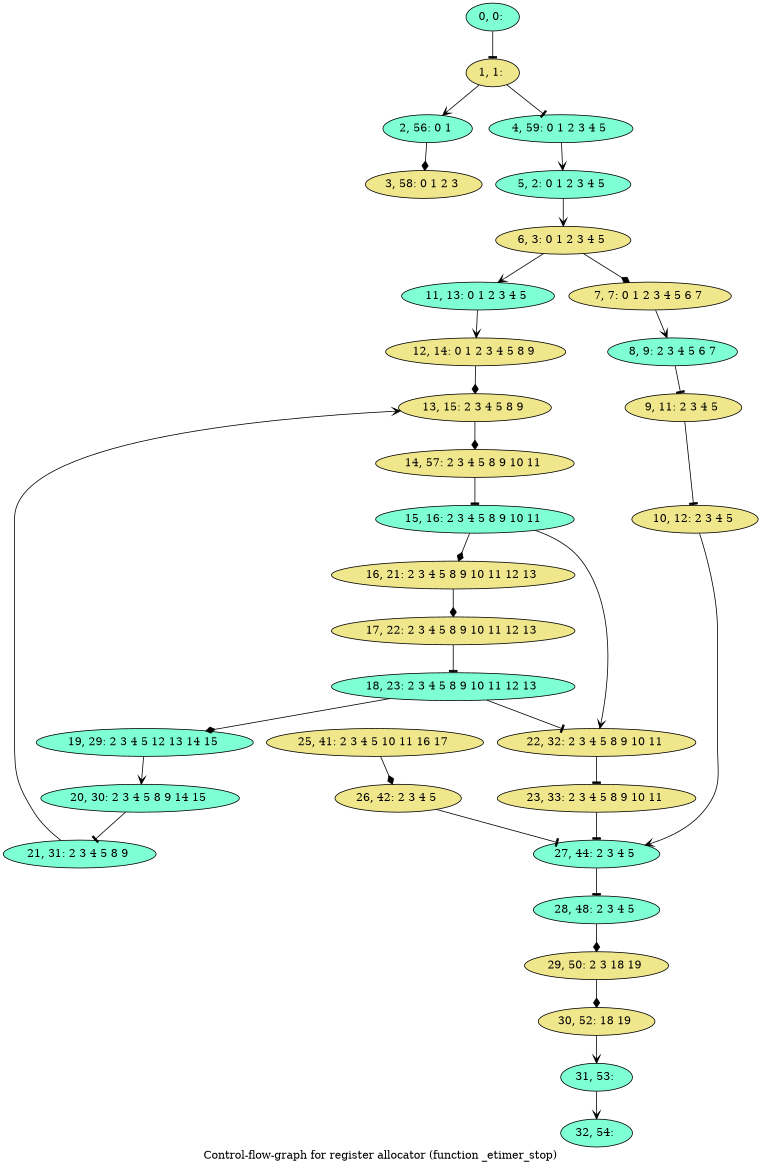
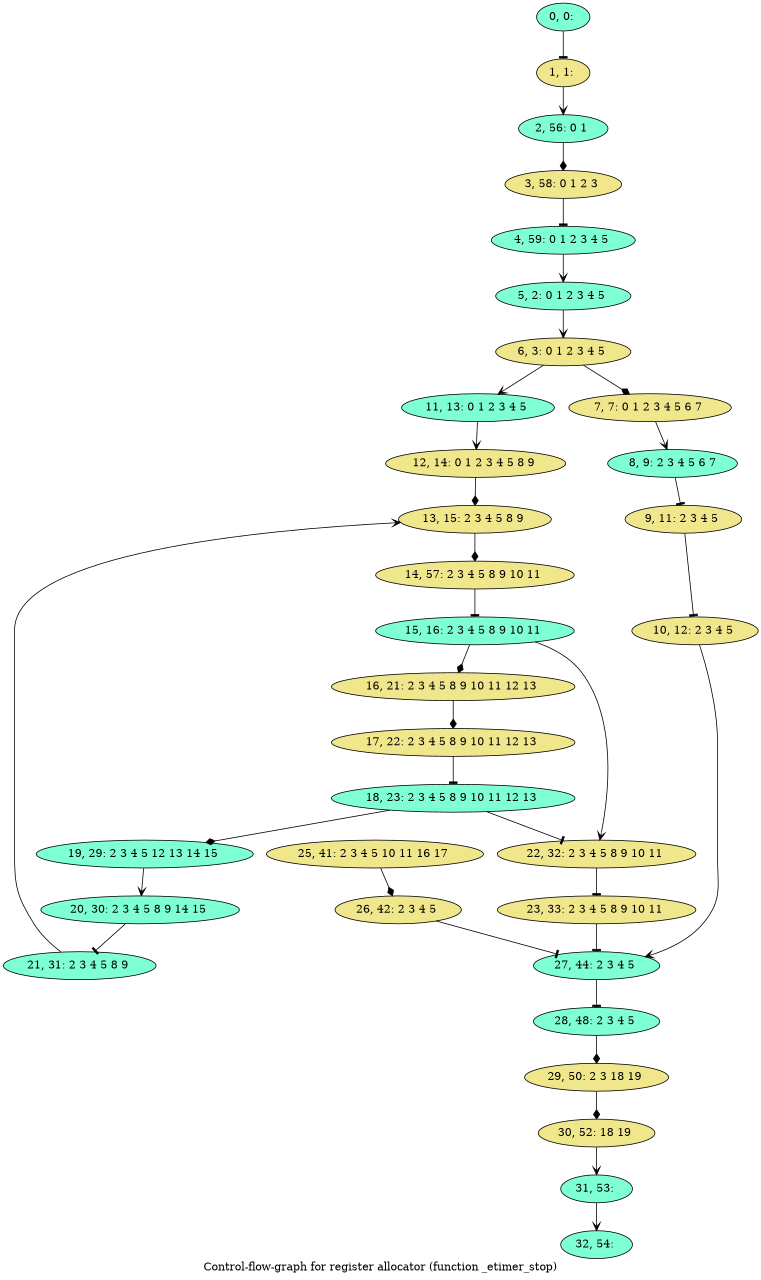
  digraph {
    label="Control-flow-graph for register allocator (function _etimer_stop)"
    node [fillcolor=khaki style=filled]
    edge [arrowhead=tee]
    n1 [fillcolor=aquamarine label="0, 0: "]
    n2 [label="1, 1: "]
    n3 [fillcolor=aquamarine label="2, 56: 0 1 "]
    n4 [label="3, 58: 0 1 2 3 "]
    n5 [fillcolor=aquamarine label="4, 59: 0 1 2 3 4 5 "]
    n6 [fillcolor=aquamarine label="5, 2: 0 1 2 3 4 5 "]
    n7 [label="6, 3: 0 1 2 3 4 5 "]
    n8 [label="7, 7: 0 1 2 3 4 5 6 7 "]
    n9 [fillcolor=aquamarine label="11, 13: 0 1 2 3 4 5 "]
    n10 [fillcolor=aquamarine label="8, 9: 2 3 4 5 6 7"]
    n11 [label="12, 14: 0 1 2 3 4 5 8 9 "]
    n12 [label="9, 11: 2 3 4 5 "]
    n13 [label="10, 12: 2 3 4 5 "]
    n14 [fillcolor=aquamarine label="27, 44: 2 3 4 5 "]
    n15 [fillcolor=aquamarine label="28, 48: 2 3 4 5 "]
    n16 [label="13, 15: 2 3 4 5 8 9 "]
    n17 [label="14, 57: 2 3 4 5 8 9 10 11 "]
    n18 [fillcolor=aquamarine label="15, 16: 2 3 4 5 8 9 10 11 "]
    n19 [label="16, 21: 2 3 4 5 8 9 10 11 12 13 "]
    n20 [label="22, 32: 2 3 4 5 8 9 10 11 "]
    n21 [label="17, 22: 2 3 4 5 8 9 10 11 12 13 "]
    n22 [label="23, 33: 2 3 4 5 8 9 10 11 "]
    n23 [fillcolor=aquamarine label="18, 23: 2 3 4 5 8 9 10 11 12 13 "]
    n24 [fillcolor=aquamarine label="19, 29: 2 3 4 5 12 13 14 15 "]
    n25 [fillcolor=aquamarine label="20, 30: 2 3 4 5 8 9 14 15 "]
    n26 [fillcolor=aquamarine label="21, 31: 2 3 4 5 8 9 "]
    n27 [label="25, 41: 2 3 4 5 10 11 16 17 "]
    n28 [label="26, 42: 2 3 4 5 "]
    n29 [label="29, 50: 2 3 18 19 "]
    n30 [label="30, 52: 18 19 "]
    n31 [fillcolor=aquamarine label="31, 53: "]
    n32 [fillcolor=aquamarine label="32, 54: "]
    n1 -> n2
    n2 -> n3 [arrowhead=vee]
    n3 -> n4 [arrowhead=diamond]
-   n2 -> n5
+   n4 -> n5
    n5 -> n6 [arrowhead=vee]
    n6 -> n7 [arrowhead=vee]
    n7 -> n8 [arrowhead=diamond]
    n7 -> n9 [arrowhead=vee]
    n8 -> n10 [arrowhead=vee]
    n9 -> n11 [arrowhead=vee]
    n10 -> n12
    n11 -> n16 [arrowhead=diamond]
    n12 -> n13
    n13 -> n14 [arrowhead=vee]
    n14 -> n15
    n15 -> n29 [arrowhead=diamond]
    n16 -> n17 [arrowhead=diamond]
    n17 -> n18
    n18 -> n19 [arrowhead=diamond]
    n18 -> n20 [arrowhead=vee]
    n19 -> n21 [arrowhead=diamond]
    n20 -> n22
    n21 -> n23
    n22 -> n14
    n23 -> n20
    n23 -> n24 [arrowhead=diamond]
    n24 -> n25 [arrowhead=vee]
    n25 -> n26
    n26 -> n16 [arrowhead=vee]
    n27 -> n28 [arrowhead=diamond]
    n28 -> n14
    n29 -> n30 [arrowhead=diamond]
    n30 -> n31 [arrowhead=vee]
    n31 -> n32 [arrowhead=vee]
  }
